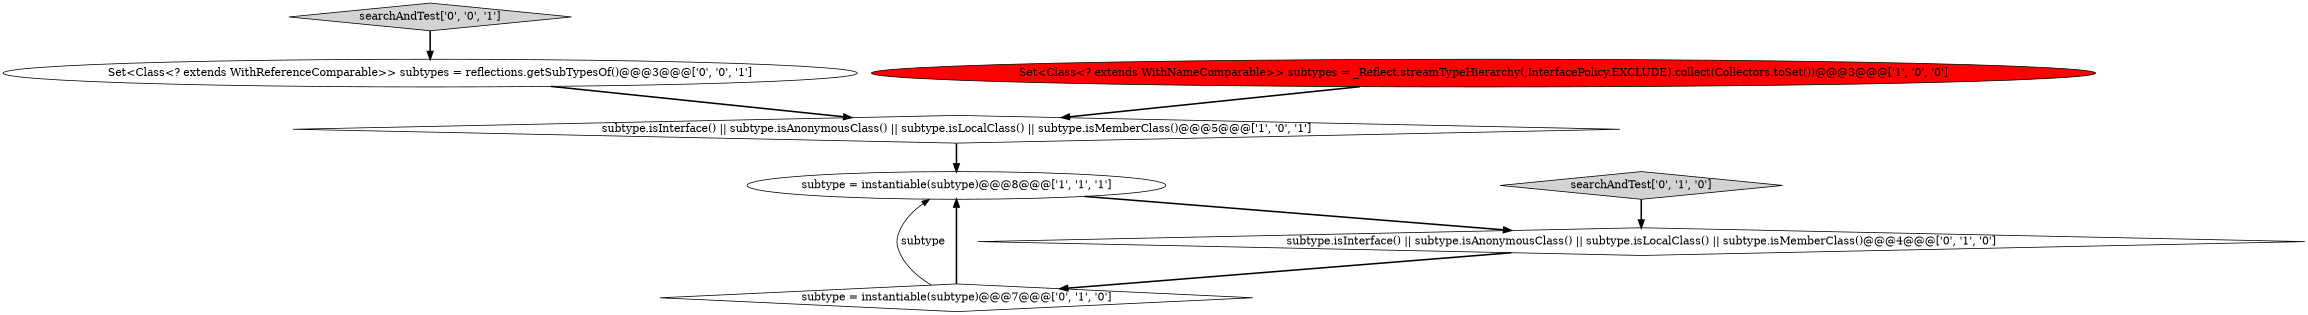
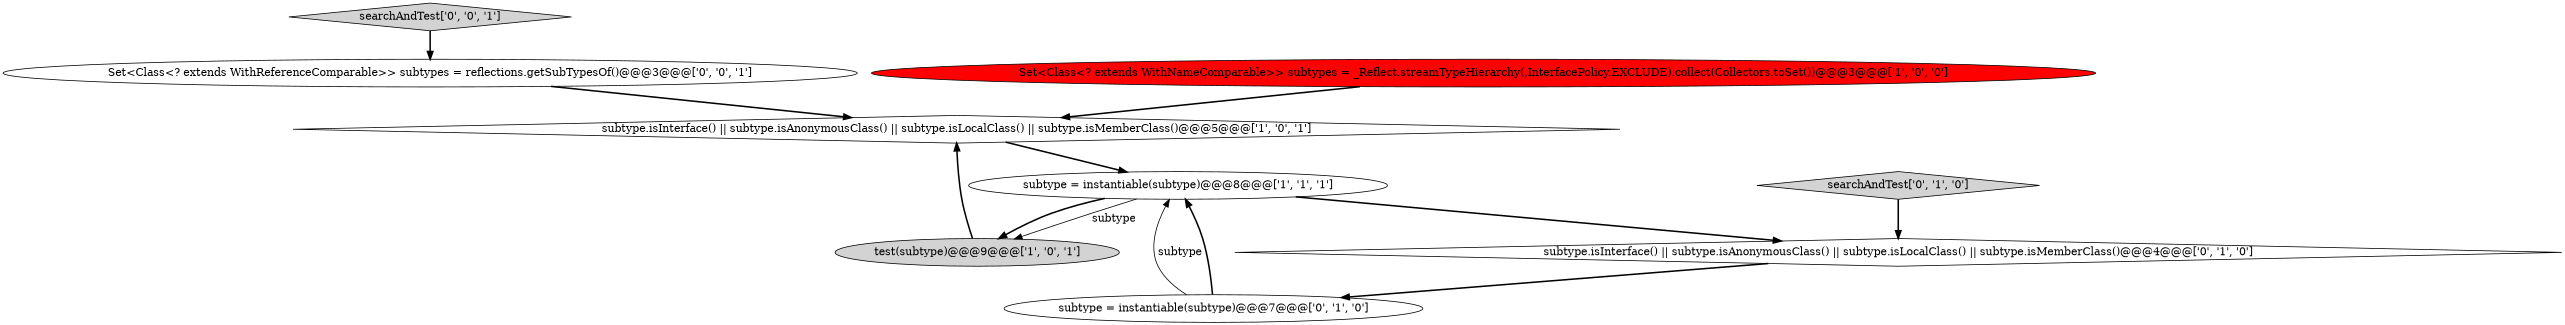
  digraph {
    node [fillcolor=white shape=ellipse style=filled]
    edge [style=bold]
    n1 [fillcolor=lightgray label="searchAndTest['0', '0', '1']" shape=diamond]
    n2 [label="Set<Class<? extends WithReferenceComparable>> subtypes = reflections.getSubTypesOf()@@@3@@@['0', '0', '1']"]
    n3 [label="subtype.isInterface() || subtype.isAnonymousClass() || subtype.isLocalClass() || subtype.isMemberClass()@@@5@@@['1', '0', '1']" shape=diamond]
    n4 [fillcolor=red label="Set<Class<? extends WithNameComparable>> subtypes = _Reflect.streamTypeHierarchy(,InterfacePolicy.EXCLUDE).collect(Collectors.toSet())@@@3@@@['1', '0', '0']"]
    n5 [label="subtype = instantiable(subtype)@@@8@@@['1', '1', '1']"]
+   n6 [fillcolor=lightgray label="test(subtype)@@@9@@@['1', '0', '1']"]
    n7 [label="subtype.isInterface() || subtype.isAnonymousClass() || subtype.isLocalClass() || subtype.isMemberClass()@@@4@@@['0', '1', '0']" shape=diamond]
-   n8 [label="subtype = instantiable(subtype)@@@7@@@['0', '1', '0']" shape=diamond]
+   n8 [label="subtype = instantiable(subtype)@@@7@@@['0', '1', '0']"]
    n9 [fillcolor=lightgray label="searchAndTest['0', '1', '0']" shape=diamond]
    n1 -> n2
    n2 -> n3
    n3 -> n5
    n4 -> n3
+   n5 -> n6
+   n5 -> n6 [label=subtype style=solid]
    n5 -> n7
+   n6 -> n3
    n7 -> n8
    n8 -> n5 [label=subtype style=solid]
    n8 -> n5
    n9 -> n7
  }
